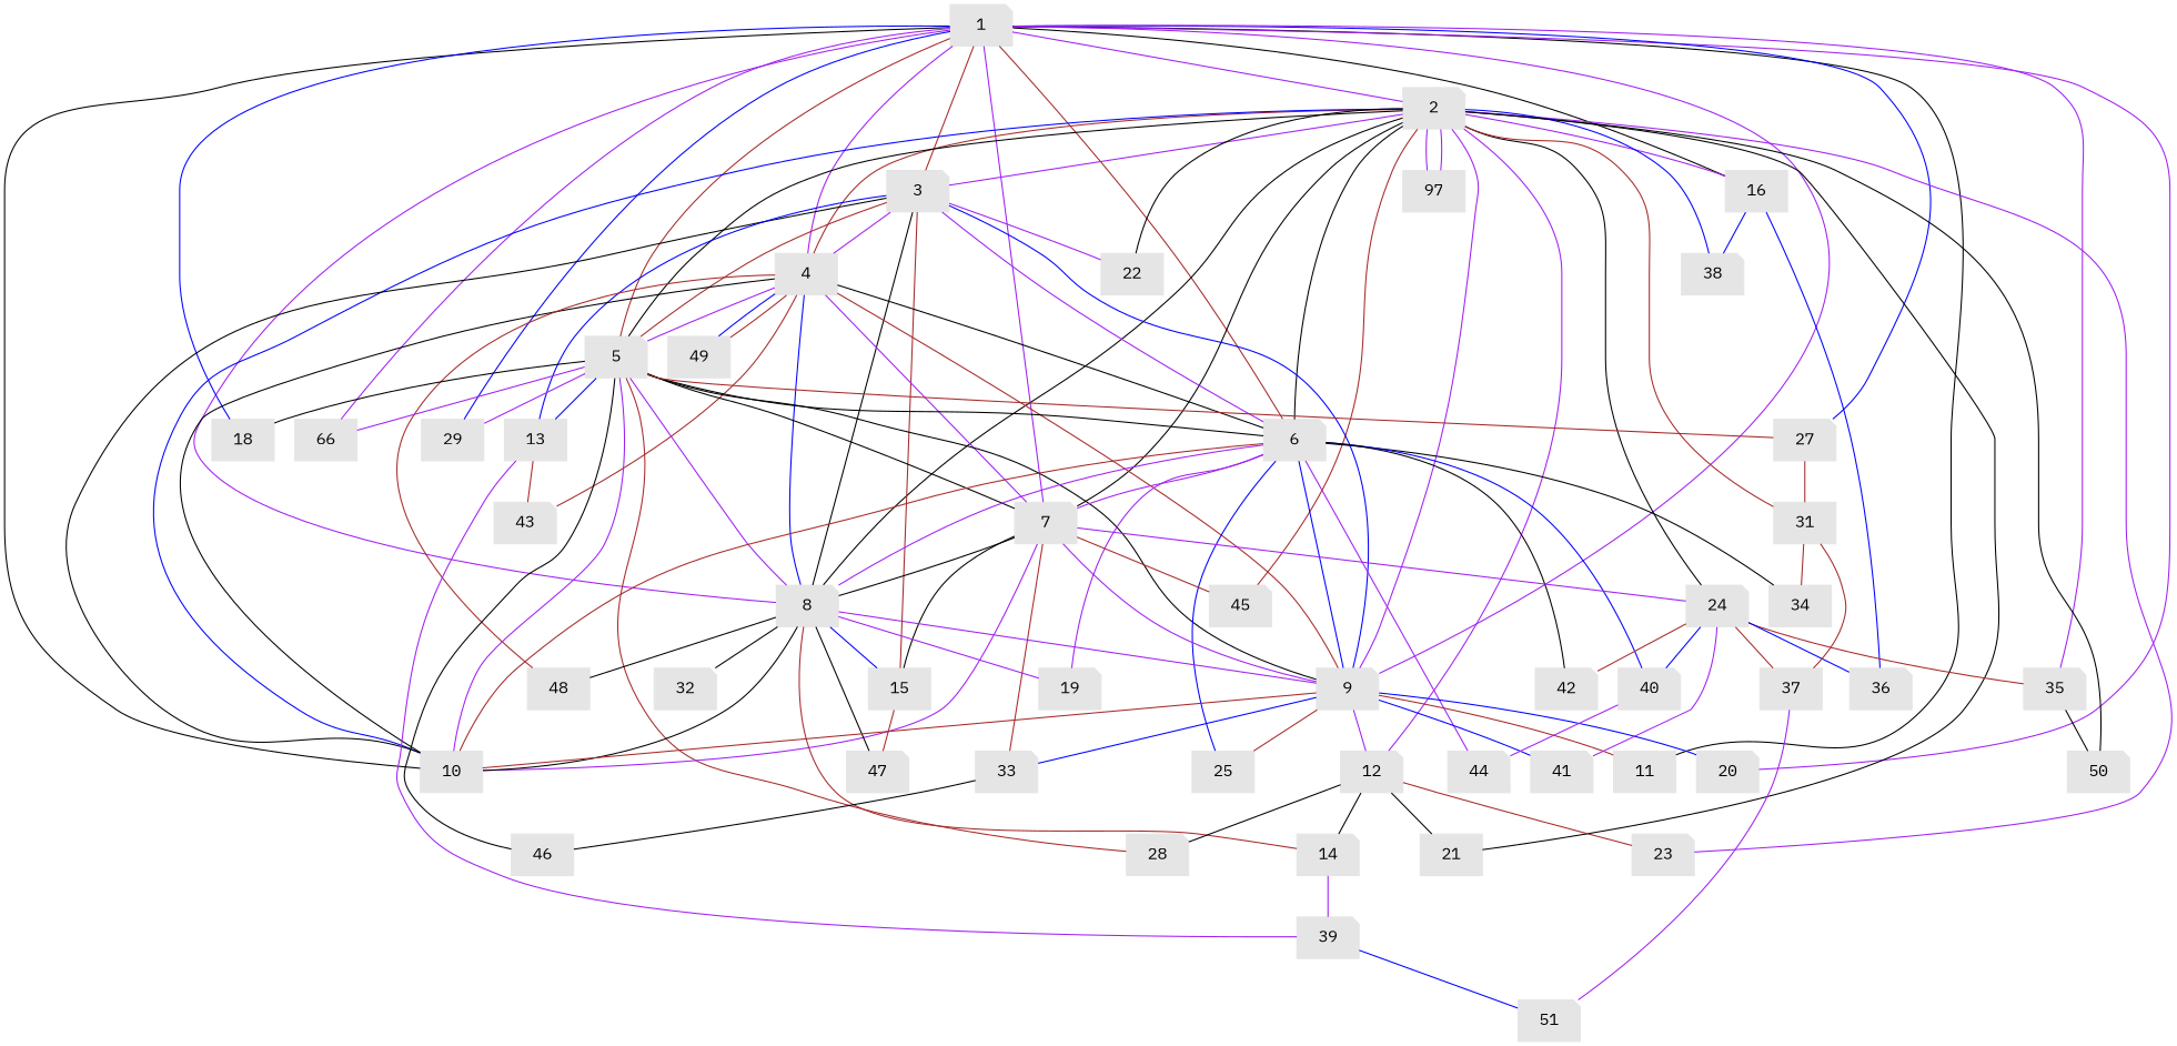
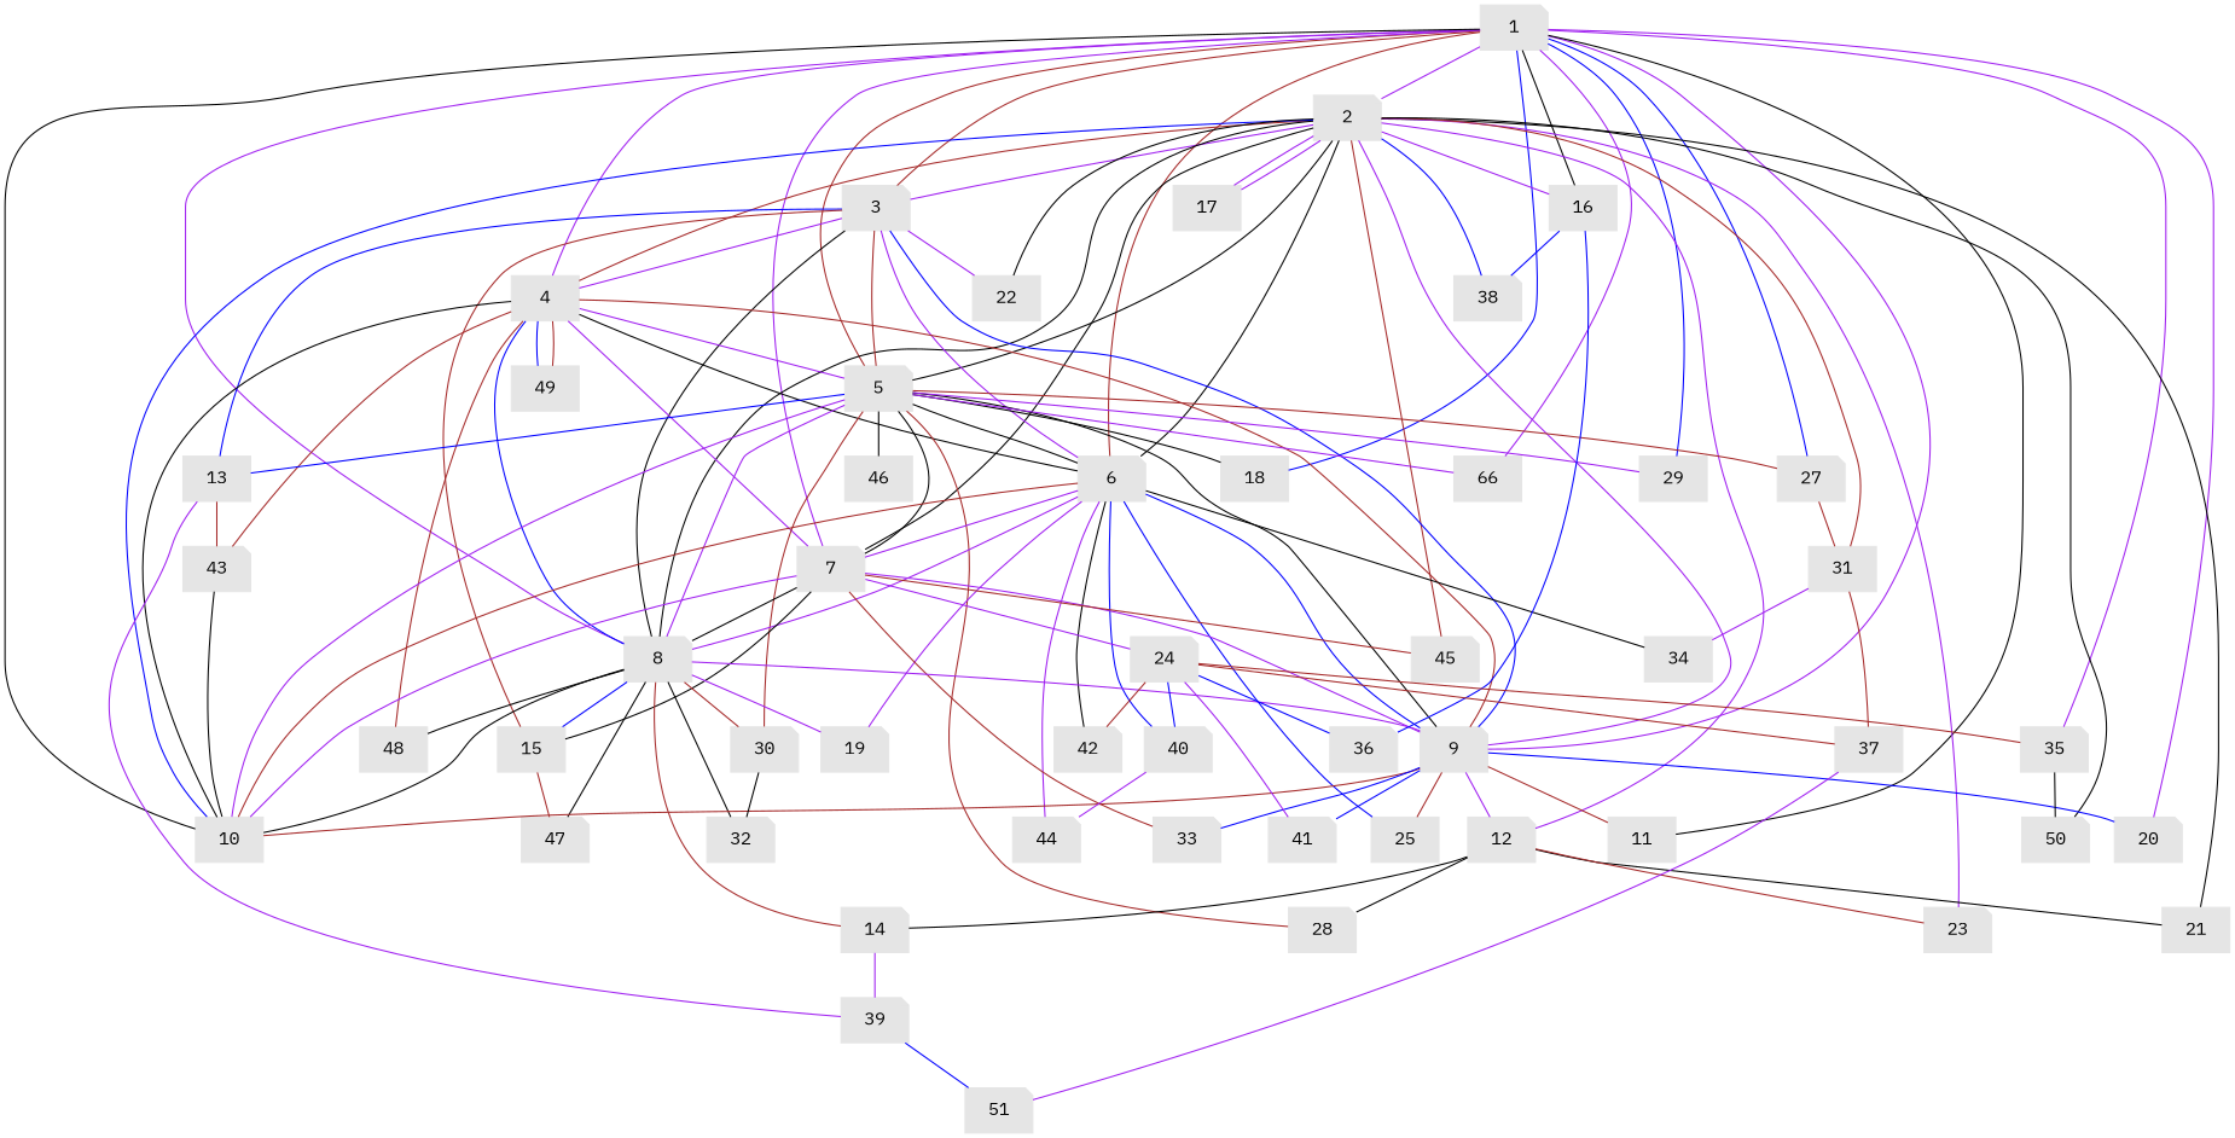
  graph {
    fontname="IBM Plex Mono"
    node [color=gray90 fontname="IBM Plex Mono" shape=note style=filled]
    edge [color=purple fontname="IBM Plex Mono"]
    1
    2
    3
    4 [shape=box]
    5
    6
    7
    8
    9
    10 [shape=box]
    11 [shape=box]
    16 [shape=box]
    18 [shape=box]
    20
    n15 [label=66 shape=box]
    27
    29 [shape=box]
    35
    12
-   17 [shape=box label=97]
+   17 [shape=box]
    21 [shape=box]
    22 [shape=box]
    23
    24
    31 [shape=box]
    38
    45
    50
    13 [shape=box]
    15 [shape=box]
    43
    48 [shape=box]
    49 [shape=box]
    28
+   30
    46 [shape=box]
    19
    25 [shape=box]
    34 [shape=box]
    40
    42
    44
    33
    14
    32
    47
    41
    36
    37 [shape=box]
    39
    51
    1 -- 2
    1 -- 3 [color=brown]
    1 -- 4
    1 -- 5 [color=brown]
    1 -- 6 [color=brown]
    1 -- 7
    1 -- 8
    1 -- 9
    1 -- 10 [color=black]
    1 -- 11 [color=black]
    1 -- 16 [color=black]
    1 -- 18 [color=blue]
    1 -- 20
    1 -- n15
    1 -- 27 [color=blue]
    1 -- 29 [color=blue]
    1 -- 35
    2 -- 3
    2 -- 4 [color=brown]
    2 -- 5 [color=black]
    2 -- 6 [color=black]
    2 -- 7 [color=black]
    2 -- 8 [color=black]
    2 -- 9
    2 -- 10 [color=blue]
    2 -- 16
    2 -- 12
    2 -- 17
    2 -- 17
    2 -- 21 [color=black]
    2 -- 22 [color=black]
    2 -- 23
-   2 -- 24 [color=black]
    2 -- 31 [color=brown]
    2 -- 38 [color=blue]
    2 -- 45 [color=brown]
    2 -- 50 [color=black]
    3 -- 4
    3 -- 5 [color=brown]
    3 -- 6
    3 -- 8 [color=black]
    3 -- 9 [color=blue]
-   3 -- 10 [color=black]
+   43 -- 10 [color=black]
    3 -- 22
    3 -- 13 [color=blue]
    3 -- 15 [color=brown]
    4 -- 5
    4 -- 6 [color=black]
    4 -- 7
    4 -- 8 [color=blue]
    4 -- 9 [color=brown]
    4 -- 10 [color=black]
    4 -- 43 [color=brown]
    4 -- 48 [color=brown]
    4 -- 49 [color=blue]
    4 -- 49 [color=brown]
    5 -- 6 [color=black]
    5 -- 7 [color=black]
    5 -- 8
    5 -- 9 [color=black]
    5 -- 10
    5 -- 18 [color=black]
    5 -- n15
    5 -- 27 [color=brown]
    5 -- 29
    5 -- 13 [color=blue]
    5 -- 28 [color=brown]
+   5 -- 30 [color=brown]
    5 -- 46 [color=black]
    6 -- 7
    6 -- 8
    6 -- 9 [color=blue]
    6 -- 10 [color=brown]
    6 -- 19
    6 -- 25 [color=blue]
    6 -- 34 [color=black]
    6 -- 40 [color=blue]
    6 -- 42 [color=black]
    6 -- 44
    7 -- 8 [color=black]
    7 -- 9
    7 -- 10
    7 -- 24
    7 -- 45 [color=brown]
    7 -- 15 [color=black]
    7 -- 33 [color=brown]
    8 -- 9
    8 -- 10 [color=black]
    8 -- 15 [color=blue]
    8 -- 48 [color=black]
+   8 -- 30 [color=brown]
    8 -- 19
    8 -- 14 [color=brown]
    8 -- 32 [color=black]
    8 -- 47 [color=black]
    9 -- 10 [color=brown]
    9 -- 11 [color=brown]
    9 -- 20 [color=blue]
    9 -- 12
    9 -- 25 [color=brown]
    9 -- 33 [color=blue]
    9 -- 41 [color=blue]
    16 -- 38 [color=blue]
    16 -- 36 [color=blue]
    27 -- 31 [color=brown]
    35 -- 50 [color=black]
    12 -- 21 [color=black]
    12 -- 23 [color=brown]
    12 -- 28 [color=black]
    12 -- 14 [color=black]
    24 -- 35 [color=brown]
    24 -- 40 [color=blue]
    24 -- 42 [color=brown]
    24 -- 41
    24 -- 36 [color=blue]
    24 -- 37 [color=brown]
-   31 -- 34 [color=brown]
+   31 -- 34
    31 -- 37 [color=brown]
    13 -- 43 [color=brown]
    13 -- 39
    15 -- 47 [color=brown]
+   30 -- 32 [color=black]
    40 -- 44
-   33 -- 46 [color=black]
    14 -- 39
    37 -- 51
    39 -- 51 [color=blue]
  }
